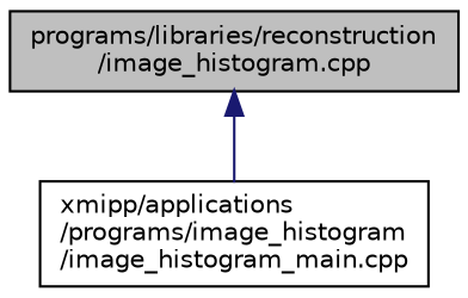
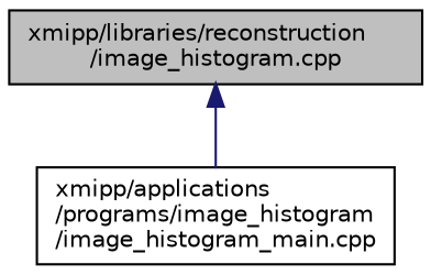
  digraph {
    node [color=black fontname=Helvetica fontsize=10 shape=record style=filled]
-   n1 [fillcolor=grey75 fontcolor=black height=0.2 label="programs/libraries/reconstruction\l/image_histogram.cpp" width=0.4]
+   n1 [fillcolor=grey75 fontcolor=black height=0.2 label="xmipp/libraries/reconstruction\l/image_histogram.cpp" width=0.4]
    n2 [fillcolor=white height=0.2 label="xmipp/applications\l/programs/image_histogram\l/image_histogram_main.cpp" width=0.4]
    n1 -> n2 [color=midnightblue dir=back fontname=Helvetica fontsize=10 labelfontname=Helvetica labelfontsize=10 style=solid]
  }
